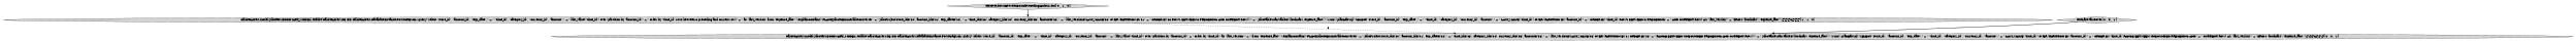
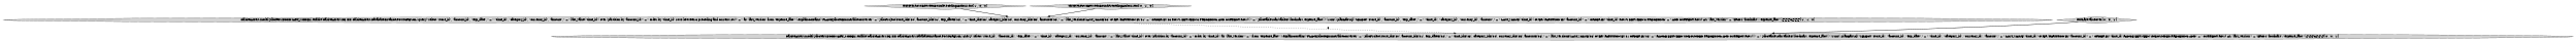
  digraph {
    node [fillcolor=lightgray shape=diamond style=filled]
    edge [style=bold]
    n1 [label="CalciteAssert.model(JdbcTest.FOODMART_MODEL).enable(CalciteAssert.DB == CalciteAssert.DatabaseInstance.POSTGRESQL).query(\"select \"store_id\", \"account_id\", \"exp_date\",\" + \" \"time_id\", \"category_id\", \"currency_id\", \"amount\",\" + \" last_value(\"time_id\") over (partition by \"account_id\"\" + \" order by \"time_id\") as \"last_version\"\" + \" from \"expense_fact\"\").explainContains(\"PLAN=JdbcToEnumerableConverter\" + \" JdbcProject(store_id=($0(, account_id=($1(, exp_date=($2(,\" + \" time_id=($3(, category_id=($4(, currency_id=($5(, amount=($6(,\" + \" last_version=(LAST_VALUE($3) OVER (PARTITION BY $1 ORDER BY $3\" + \" RANGE BETWEEN UNBOUNDED PRECEDING AND CURRENT ROW)()\" + \" JdbcTableScan(table=((foodmart, expense_fact(()\").runs().planHasSql(\"SELECT \"store_id\", \"account_id\", \"exp_date\",\" + \" \"time_id\", \"category_id\", \"currency_id\", \"amount\",\" + \" LAST_VALUE(\"time_id\") OVER (PARTITION BY \"account_id\"\" + \" ORDER BY \"time_id\" RANGE BETWEEN UNBOUNDED PRECEDING AND\" + \" CURRENT ROW) AS \"last_version\"\" + \"FROM \"foodmart\".\"expense_fact\"\")@@@3@@@['0', '0', '1']" shape=ellipse]
+   n2 [label="testOverRowsBetweenBoundPrecedingAndCurrent['1', '0', '0']"]
    n3 [label="CalciteAssert.model(JdbcTest.FOODMART_MODEL).enable(CalciteAssert.DB == CalciteAssert.DatabaseInstance.POSTGRESQL).query(\"select \"store_id\", \"account_id\", \"exp_date\",\" + \" \"time_id\", \"category_id\", \"currency_id\", \"amount\",\" + \" last_value(\"time_id\") over (partition by \"account_id\"\" + \" order by \"time_id\" rows between 3 preceding and current row)\" + \" as \"last_version\" from \"expense_fact\"\").explainContains(\"PLAN=JdbcToEnumerableConverter\" + \" JdbcProject(store_id=($0(, account_id=($1(, exp_date=($2(, \" + \"time_id=($3(, category_id=($4(, currency_id=($5(, amount=($6(,\" + \" last_version=(LAST_VALUE($3) OVER (PARTITION BY $1\" + \" ORDER BY $3 ROWS BETWEEN 3 PRECEDING AND CURRENT ROW)()\" + \" JdbcTableScan(table=((foodmart, expense_fact(()\").runs().planHasSql(\"SELECT \"store_id\", \"account_id\", \"exp_date\",\" + \" \"time_id\", \"category_id\", \"currency_id\", \"amount\",\" + \" LAST_VALUE(\"time_id\") OVER (PARTITION BY \"account_id\"\" + \" ORDER BY \"time_id\" ROWS BETWEEN 3 PRECEDING\" + \" AND CURRENT ROW) AS \"last_version\"\" + \"FROM \"foodmart\".\"expense_fact\"\")@@@3@@@['1', '1', '0']" shape=ellipse]
    n4 [label="testLastValueOver['0', '0', '1']"]
    n5 [label="testOverRowsBetweenBoundPrecedingAndCurrent['0', '1', '0']"]
+   n2 -> n3
    n3 -> n1 [label=0 style=dashed]
    n4 -> n1
    n5 -> n3
  }
